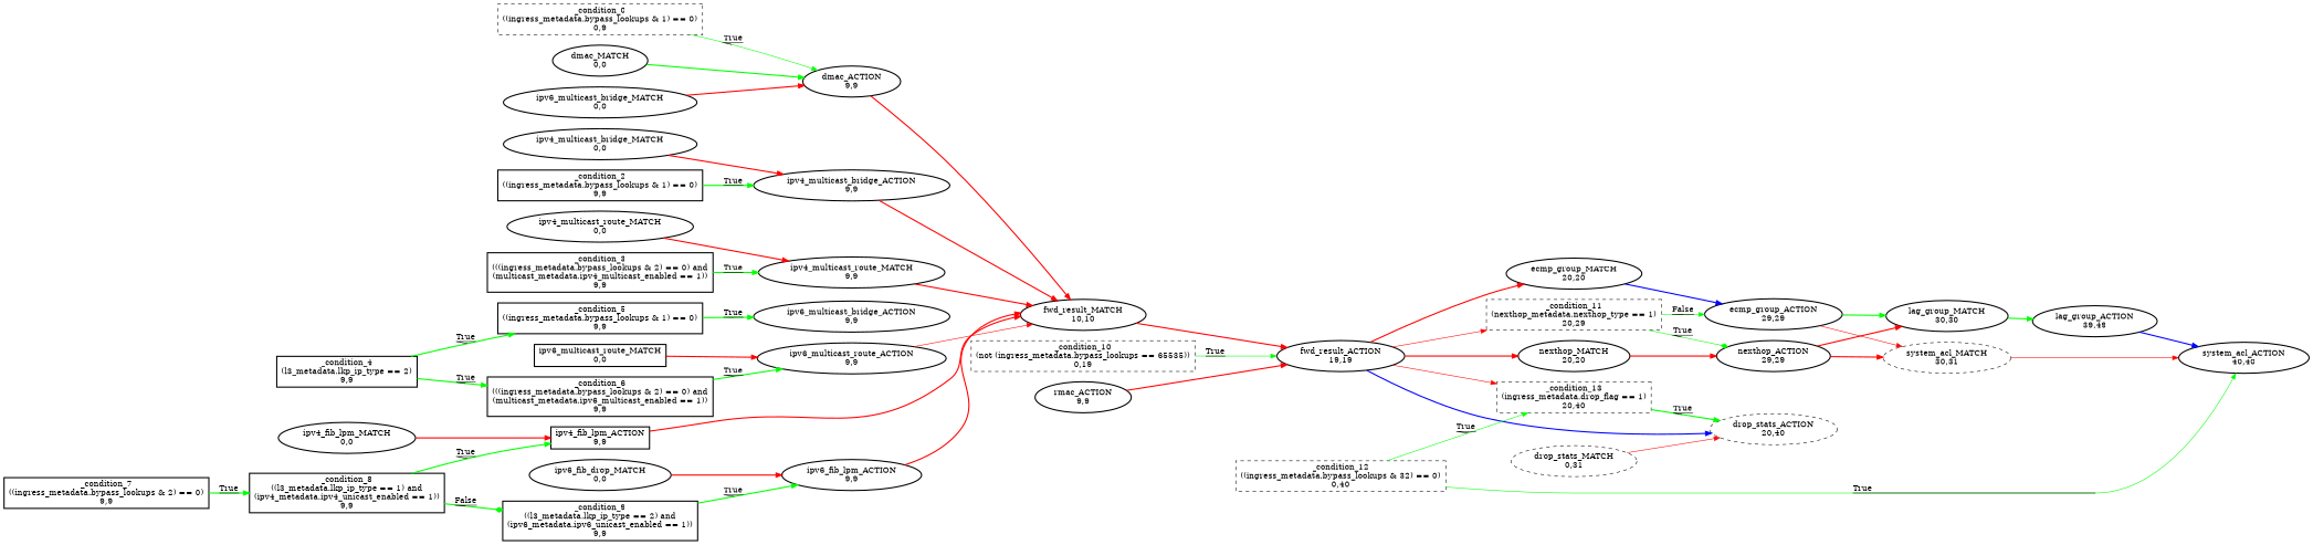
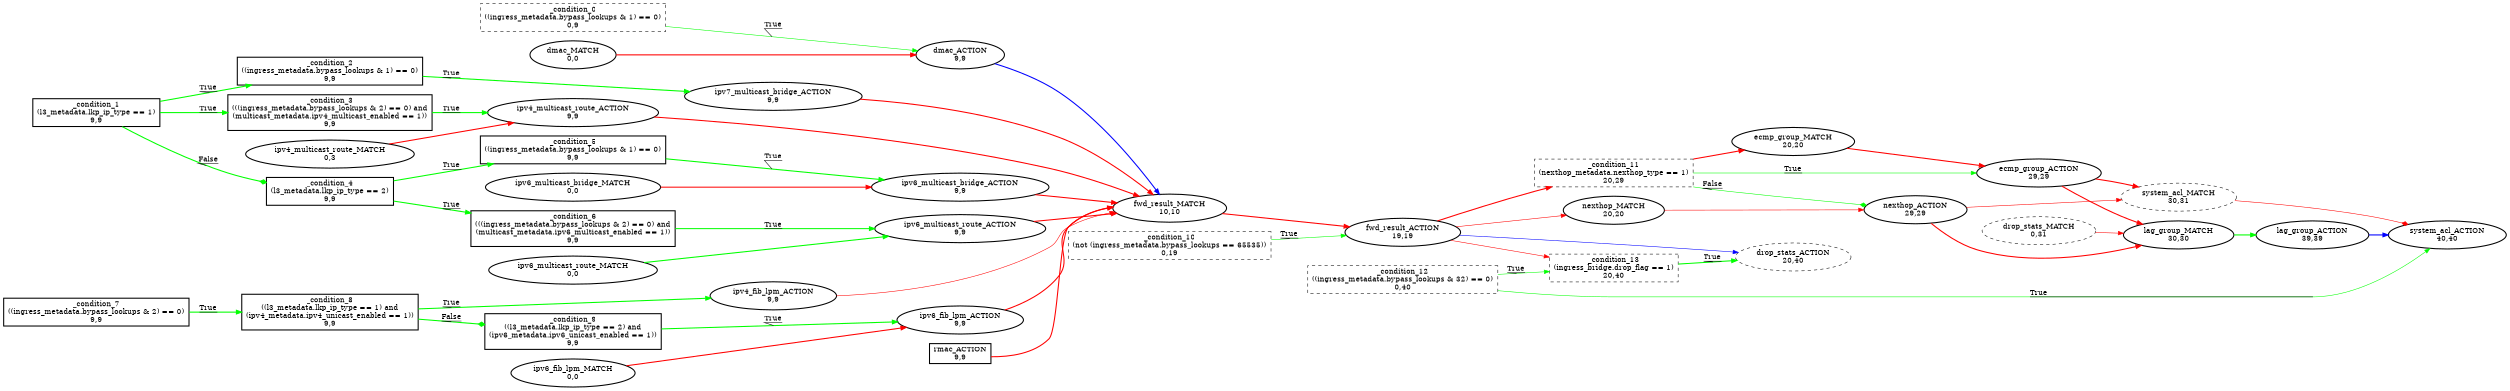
  digraph {
    rankdir=LR
    node [style=bold]
    edge [color=red style=bold]
    n1 [label="_condition_0\n((ingress_metadata.bypass_lookups & 1) == 0)\n0,9" shape=box style=dashed]
    n2 [label="dmac_ACTION\n9,9"]
    n3 [label="fwd_result_MATCH\n10,10"]
+   n4 [label="_condition_1\n(l3_metadata.lkp_ip_type == 1)\n9,9" shape=box]
    n5 [label="_condition_2\n((ingress_metadata.bypass_lookups & 1) == 0)\n9,9" shape=box]
    n6 [label="_condition_3\n(((ingress_metadata.bypass_lookups & 2) == 0) and\n(multicast_metadata.ipv4_multicast_enabled == 1))\n9,9" shape=box]
    n7 [label="_condition_4\n(l3_metadata.lkp_ip_type == 2)\n9,9" shape=box]
-   n8 [label="ipv4_multicast_bridge_ACTION\n9,9"]
-   n9 [label="ipv4_multicast_route_MATCH\n9,9"]
+   n8 [label="ipv7_multicast_bridge_ACTION\n9,9"]
+   n9 [label="ipv4_multicast_route_ACTION\n9,9"]
    n10 [label="_condition_5\n((ingress_metadata.bypass_lookups & 1) == 0)\n9,9" shape=box]
    n11 [label="_condition_6\n(((ingress_metadata.bypass_lookups & 2) == 0) and\n(multicast_metadata.ipv6_multicast_enabled == 1))\n9,9" shape=box]
    n12 [label="_condition_10\n(not (ingress_metadata.bypass_lookups == 65535))\n0,19" shape=box style=dashed]
    n13 [label="fwd_result_ACTION\n19,19"]
    n14 [label="_condition_11\n(nexthop_metadata.nexthop_type == 1)\n20,29" shape=box style=dashed]
-   n15 [label="_condition_13\n(ingress_metadata.drop_flag == 1)\n20,40" shape=box style=dashed]
+   n15 [label="_condition_13\n(ingress_bridge.drop_flag == 1)\n20,40" shape=box style=dashed]
    n16 [label="drop_stats_ACTION\n20,40" style=dashed]
    n17 [label="ecmp_group_MATCH\n20,20"]
    n18 [label="nexthop_MATCH\n20,20"]
    n19 [label="ecmp_group_ACTION\n29,29"]
    n20 [label="nexthop_ACTION\n29,29"]
    n21 [label="lag_group_MATCH\n30,30"]
    n22 [label="system_acl_MATCH\n30,31" style=dashed]
    n23 [label="_condition_12\n((ingress_metadata.bypass_lookups & 32) == 0)\n0,40" shape=box style=dashed]
    n24 [label="system_acl_ACTION\n40,40"]
    n25 [label="ipv6_multicast_bridge_ACTION\n9,9"]
    n26 [label="ipv6_multicast_route_ACTION\n9,9"]
    n27 [label="_condition_7\n((ingress_metadata.bypass_lookups & 2) == 0)\n9,9" shape=box]
    n28 [label="_condition_8\n((l3_metadata.lkp_ip_type == 1) and\n(ipv4_metadata.ipv4_unicast_enabled == 1))\n9,9" shape=box]
    n29 [label="_condition_9\n((l3_metadata.lkp_ip_type == 2) and\n(ipv6_metadata.ipv6_unicast_enabled == 1))\n9,9" shape=box]
-   n30 [label="ipv4_fib_lpm_ACTION\n9,9" shape=box]
+   n30 [label="ipv4_fib_lpm_ACTION\n9,9"]
    n31 [label="ipv6_fib_lpm_ACTION\n9,9"]
    n32 [label="dmac_MATCH\n0,0"]
    n33 [label="drop_stats_MATCH\n0,31" style=dashed]
-   n34 [label="lag_group_ACTION\n39,49"]
-   n35 [label="ipv4_fib_lpm_MATCH\n0,0"]
-   n36 [label="ipv4_multicast_bridge_MATCH\n0,0"]
-   n37 [label="ipv4_multicast_route_MATCH\n0,0"]
-   n38 [label="ipv6_fib_drop_MATCH\n0,0"]
+   n34 [label="lag_group_ACTION\n39,39"]
+   n37 [label="ipv4_multicast_route_MATCH\n0,3"]
+   n38 [label="ipv6_fib_lpm_MATCH\n0,0"]
    n39 [label="ipv6_multicast_bridge_MATCH\n0,0"]
-   n40 [label="ipv6_multicast_route_MATCH\n0,0" shape=box]
-   n41 [label="rmac_ACTION\n9,9"]
+   n40 [label="ipv6_multicast_route_MATCH\n0,0"]
+   n41 [label="rmac_ACTION\n9,9" shape=box]
    n1 -> n2 [color=green decorate=true label=True style=""]
-   n2 -> n3
+   n2 -> n3 [color=blue]
    n3 -> n13
+   n4 -> n5 [color=green decorate=true label=True]
+   n4 -> n6 [color=green decorate=true label=True]
+   n4 -> n7 [arrowhead=diamond color=green decorate=true label=False]
    n5 -> n8 [color=green decorate=true label=True]
    n6 -> n9 [color=green decorate=true label=True]
    n7 -> n10 [color=green decorate=true label=True]
    n7 -> n11 [color=green decorate=true label=True]
    n8 -> n3
    n9 -> n3
    n10 -> n25 [color=green decorate=true label=True]
    n11 -> n26 [color=green decorate=true label=True]
    n12 -> n13 [color=green decorate=true label=True style=""]
-   n13 -> n14 [style=""]
+   n13 -> n14
    n13 -> n15 [style=""]
-   n13 -> n16 [color=blue]
-   n13 -> n17
-   n13 -> n18
-   n14 -> n19 [color=green decorate=true label=False style=""]
-   n14 -> n20 [arrowhead=diamond color=green decorate=true label=True style=""]
+   n13 -> n16 [color=blue style=""]
+   n14 -> n17
+   n13 -> n18 [style=solid]
+   n14 -> n19 [color=green decorate=true label=True style=""]
+   n14 -> n20 [arrowhead=diamond color=green decorate=true label=False style=""]
    n15 -> n16 [color=green decorate=true label=True]
-   n17 -> n19 [color=blue]
-   n18 -> n20
-   n19 -> n21 [color=green]
-   n19 -> n22 [style=""]
+   n17 -> n19
+   n18 -> n20 [style=solid]
+   n19 -> n21
+   n19 -> n22
    n20 -> n21
-   n20 -> n22
+   n20 -> n22 [style=""]
    n21 -> n34 [color=green]
-   n22 -> n24 [style=""]
+   n22 -> n24 [arrowhead=diamond style=""]
    n23 -> n15 [color=green decorate=true label=True style=""]
    n23 -> n24 [color=green decorate=true label=True style=""]
-   n26 -> n3 [style=solid]
+   n25 -> n3
+   n26 -> n3
    n27 -> n28 [color=green decorate=true label=True]
    n28 -> n29 [arrowhead=diamond color=green decorate=true label=False]
    n28 -> n30 [color=green decorate=true label=True]
    n29 -> n31 [color=green decorate=true label=True]
-   n30 -> n3
+   n30 -> n3 [style=solid]
    n31 -> n3
-   n32 -> n2 [color=green]
-   n33 -> n16 [style=""]
+   n32 -> n2
+   n33 -> n21 [style=""]
    n34 -> n24 [color=blue]
-   n35 -> n30
-   n36 -> n8
    n37 -> n9
    n38 -> n31
-   n39 -> n2
-   n40 -> n26
-   n41 -> n13
+   n39 -> n25
+   n40 -> n26 [color=green]
+   n41 -> n3
  }
